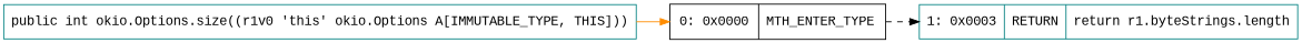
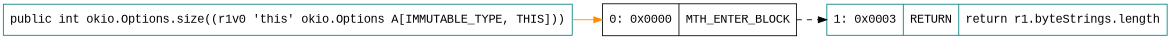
  digraph {
    rankdir=LR
    fontname="Liberation Mono"
    node [shape=record color=teal fontname="Liberation Mono"]
    edge [fontname="Liberation Mono"]
-   n1 [label="{0\:\ 0x0000|MTH_ENTER_TYPE\l}" color=black]
+   n1 [label="{0\:\ 0x0000|MTH_ENTER_BLOCK\l}" color=black]
    n2 [label="{1\:\ 0x0003|RETURN\l|return r1.byteStrings.length\l}"]
    n3 [label="{public int okio.Options.size((r1v0 'this' okio.Options A[IMMUTABLE_TYPE, THIS])) }"]
    n1 -> n2 [color=black style=dashed]
    n3 -> n1 [color=darkorange style=solid]
  }
